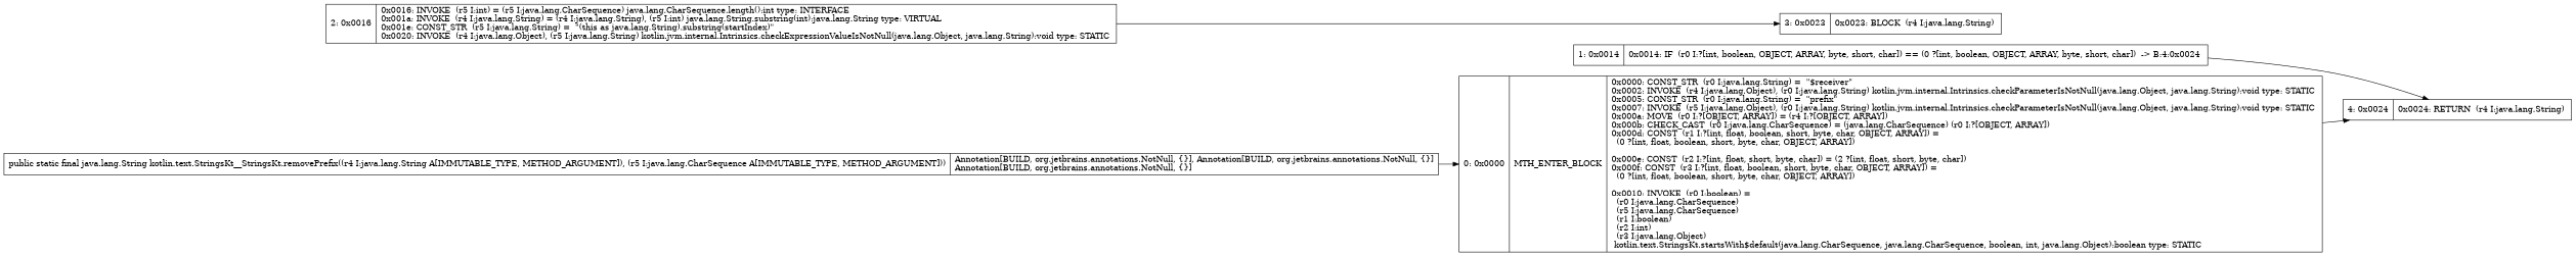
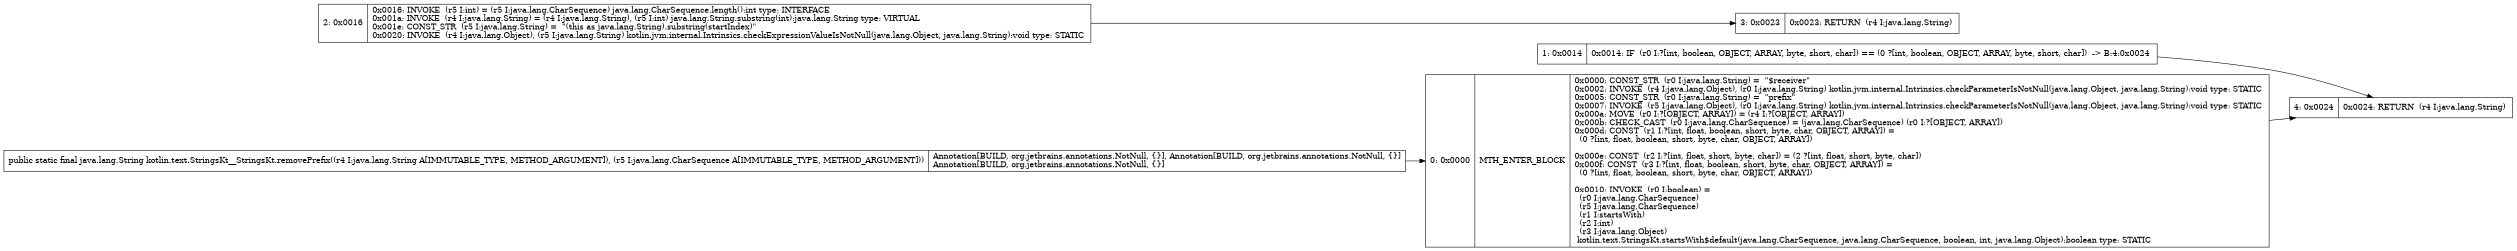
  digraph {
    rankdir=LR
    node [shape=record]
-   n1 [label="{0\:\ 0x0000|MTH_ENTER_BLOCK\l|0x0000: CONST_STR  (r0 I:java.lang.String) =  \"$receiver\" \l0x0002: INVOKE  (r4 I:java.lang.Object), (r0 I:java.lang.String) kotlin.jvm.internal.Intrinsics.checkParameterIsNotNull(java.lang.Object, java.lang.String):void type: STATIC \l0x0005: CONST_STR  (r0 I:java.lang.String) =  \"prefix\" \l0x0007: INVOKE  (r5 I:java.lang.Object), (r0 I:java.lang.String) kotlin.jvm.internal.Intrinsics.checkParameterIsNotNull(java.lang.Object, java.lang.String):void type: STATIC \l0x000a: MOVE  (r0 I:?[OBJECT, ARRAY]) = (r4 I:?[OBJECT, ARRAY]) \l0x000b: CHECK_CAST  (r0 I:java.lang.CharSequence) = (java.lang.CharSequence) (r0 I:?[OBJECT, ARRAY]) \l0x000d: CONST  (r1 I:?[int, float, boolean, short, byte, char, OBJECT, ARRAY]) = \l  (0 ?[int, float, boolean, short, byte, char, OBJECT, ARRAY])\l \l0x000e: CONST  (r2 I:?[int, float, short, byte, char]) = (2 ?[int, float, short, byte, char]) \l0x000f: CONST  (r3 I:?[int, float, boolean, short, byte, char, OBJECT, ARRAY]) = \l  (0 ?[int, float, boolean, short, byte, char, OBJECT, ARRAY])\l \l0x0010: INVOKE  (r0 I:boolean) = \l  (r0 I:java.lang.CharSequence)\l  (r5 I:java.lang.CharSequence)\l  (r1 I:boolean)\l  (r2 I:int)\l  (r3 I:java.lang.Object)\l kotlin.text.StringsKt.startsWith$default(java.lang.CharSequence, java.lang.CharSequence, boolean, int, java.lang.Object):boolean type: STATIC \l}"]
+   n1 [label="{0\:\ 0x0000|MTH_ENTER_BLOCK\l|0x0000: CONST_STR  (r0 I:java.lang.String) =  \"$receiver\" \l0x0002: INVOKE  (r4 I:java.lang.Object), (r0 I:java.lang.String) kotlin.jvm.internal.Intrinsics.checkParameterIsNotNull(java.lang.Object, java.lang.String):void type: STATIC \l0x0005: CONST_STR  (r0 I:java.lang.String) =  \"prefix\" \l0x0007: INVOKE  (r5 I:java.lang.Object), (r0 I:java.lang.String) kotlin.jvm.internal.Intrinsics.checkParameterIsNotNull(java.lang.Object, java.lang.String):void type: STATIC \l0x000a: MOVE  (r0 I:?[OBJECT, ARRAY]) = (r4 I:?[OBJECT, ARRAY]) \l0x000b: CHECK_CAST  (r0 I:java.lang.CharSequence) = (java.lang.CharSequence) (r0 I:?[OBJECT, ARRAY]) \l0x000d: CONST  (r1 I:?[int, float, boolean, short, byte, char, OBJECT, ARRAY]) = \l  (0 ?[int, float, boolean, short, byte, char, OBJECT, ARRAY])\l \l0x000e: CONST  (r2 I:?[int, float, short, byte, char]) = (2 ?[int, float, short, byte, char]) \l0x000f: CONST  (r3 I:?[int, float, boolean, short, byte, char, OBJECT, ARRAY]) = \l  (0 ?[int, float, boolean, short, byte, char, OBJECT, ARRAY])\l \l0x0010: INVOKE  (r0 I:boolean) = \l  (r0 I:java.lang.CharSequence)\l  (r5 I:java.lang.CharSequence)\l  (r1 I:startsWith)\l  (r2 I:int)\l  (r3 I:java.lang.Object)\l kotlin.text.StringsKt.startsWith$default(java.lang.CharSequence, java.lang.CharSequence, boolean, int, java.lang.Object):boolean type: STATIC \l}"]
    n2 [label="{4\:\ 0x0024|0x0024: RETURN  (r4 I:java.lang.String) \l}"]
    n3 [label="{1\:\ 0x0014|0x0014: IF  (r0 I:?[int, boolean, OBJECT, ARRAY, byte, short, char]) == (0 ?[int, boolean, OBJECT, ARRAY, byte, short, char])  \-\> B:4:0x0024 \l}"]
    n4 [label="{2\:\ 0x0016|0x0016: INVOKE  (r5 I:int) = (r5 I:java.lang.CharSequence) java.lang.CharSequence.length():int type: INTERFACE \l0x001a: INVOKE  (r4 I:java.lang.String) = (r4 I:java.lang.String), (r5 I:int) java.lang.String.substring(int):java.lang.String type: VIRTUAL \l0x001e: CONST_STR  (r5 I:java.lang.String) =  \"(this as java.lang.String).substring(startIndex)\" \l0x0020: INVOKE  (r4 I:java.lang.Object), (r5 I:java.lang.String) kotlin.jvm.internal.Intrinsics.checkExpressionValueIsNotNull(java.lang.Object, java.lang.String):void type: STATIC \l}"]
-   n5 [label="{3\:\ 0x0023|0x0023: BLOCK  (r4 I:java.lang.String) \l}"]
+   n5 [label="{3\:\ 0x0023|0x0023: RETURN  (r4 I:java.lang.String) \l}"]
    n6 [label="{public static final java.lang.String kotlin.text.StringsKt__StringsKt.removePrefix((r4 I:java.lang.String A[IMMUTABLE_TYPE, METHOD_ARGUMENT]), (r5 I:java.lang.CharSequence A[IMMUTABLE_TYPE, METHOD_ARGUMENT]))  | Annotation[BUILD, org.jetbrains.annotations.NotNull, \{\}], Annotation[BUILD, org.jetbrains.annotations.NotNull, \{\}]\lAnnotation[BUILD, org.jetbrains.annotations.NotNull, \{\}]\l}"]
    n1 -> n2
    n3 -> n2
    n4 -> n5
    n6 -> n1
  }
